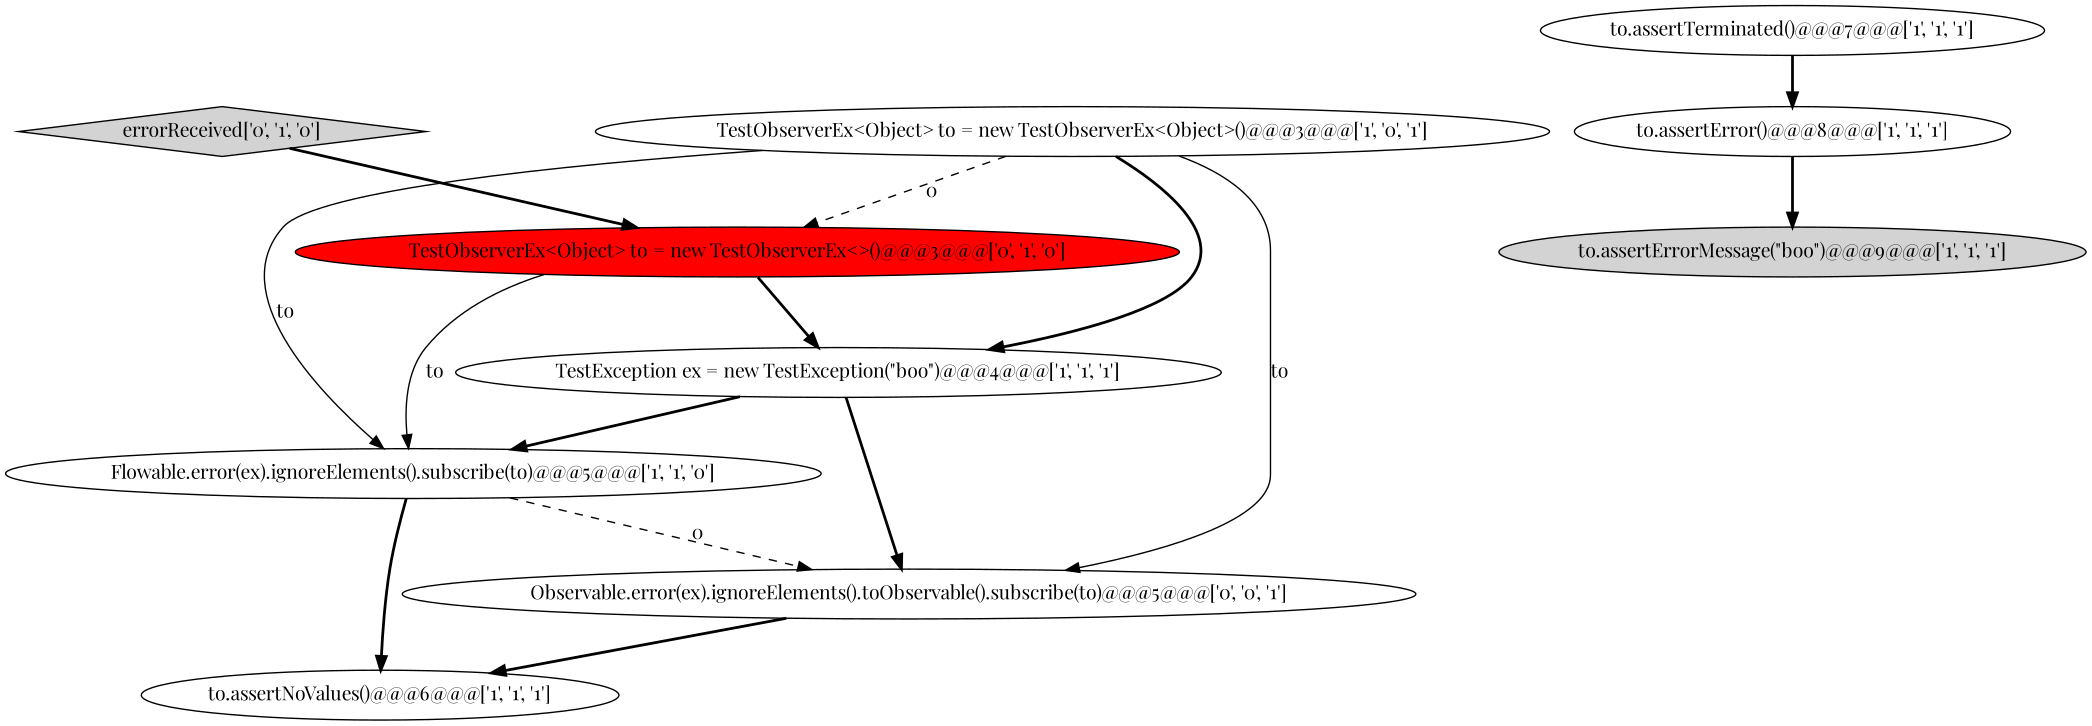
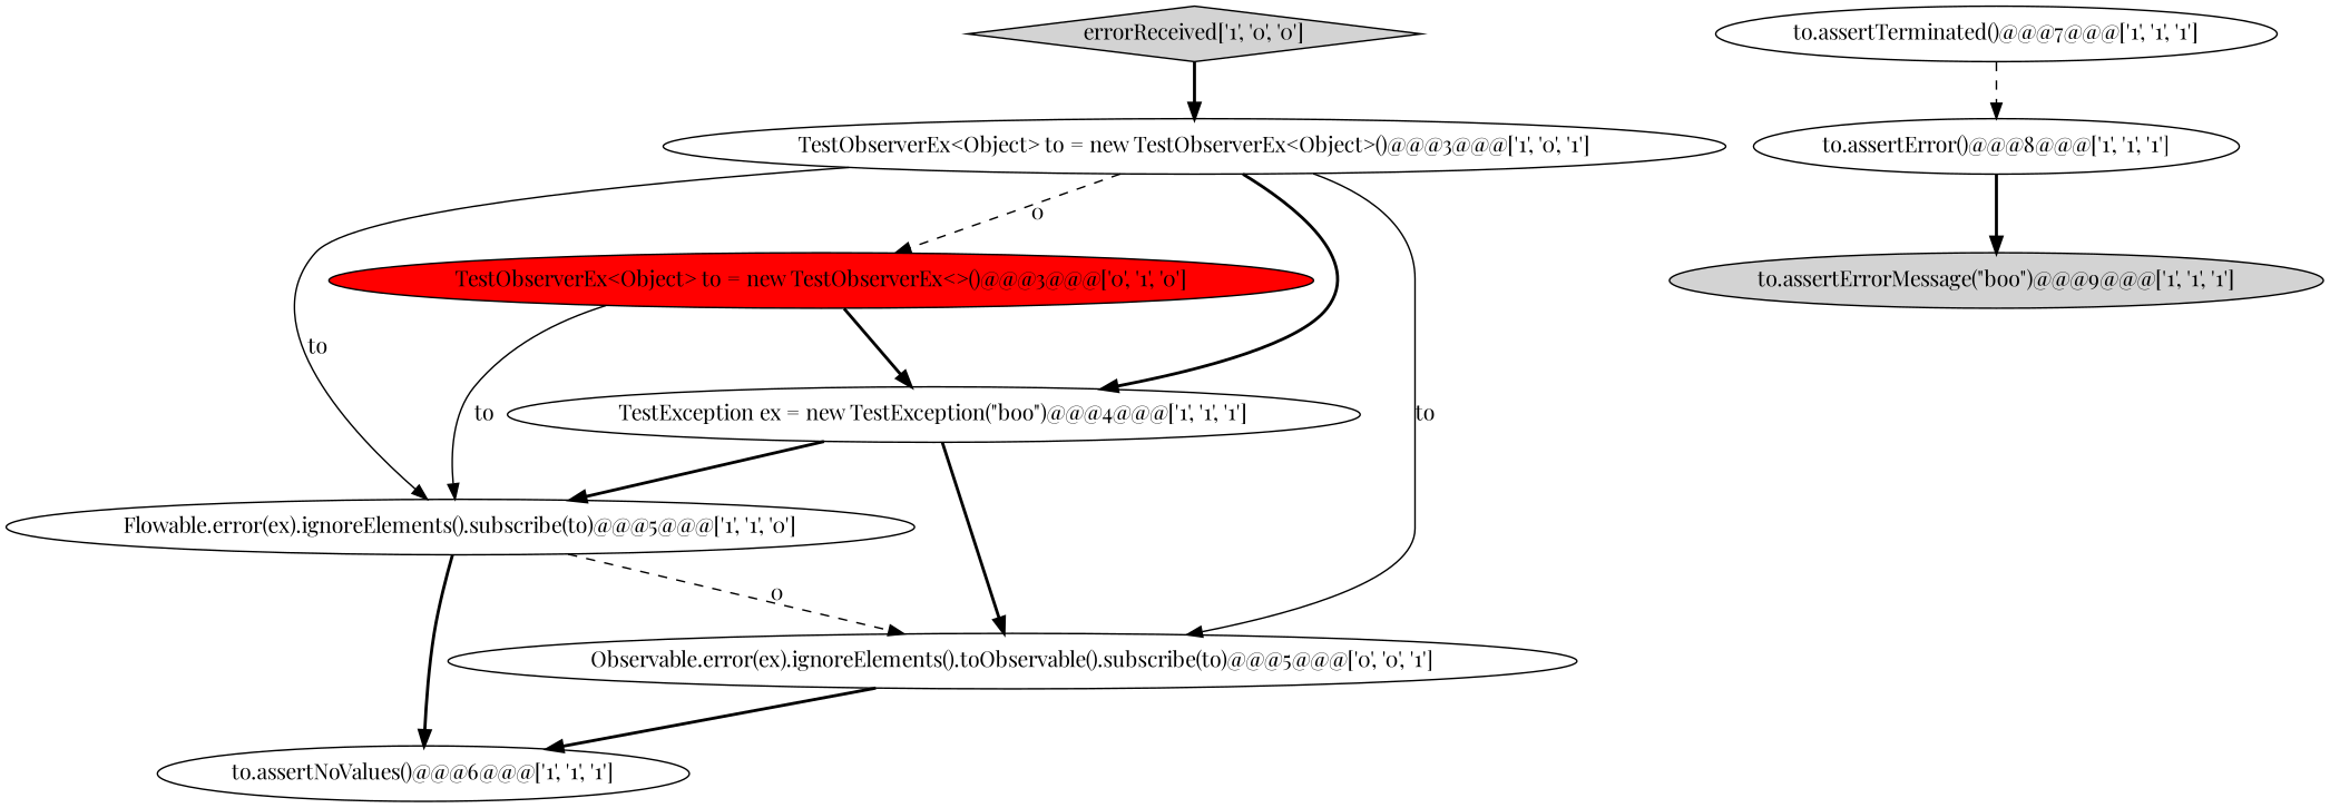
  digraph {
    fontname="Playfair Display"
    node [fillcolor=white fontname="Playfair Display" shape=ellipse style=filled]
    edge [fontname="Playfair Display" style=bold]
    n1 [label="Observable.error(ex).ignoreElements().toObservable().subscribe(to)@@@5@@@['0', '0', '1']"]
    n2 [label="to.assertNoValues()@@@6@@@['1', '1', '1']"]
+   n3 [fillcolor=lightgray label="errorReceived['1', '0', '0']" shape=diamond]
    n4 [label="TestObserverEx<Object> to = new TestObserverEx<Object>()@@@3@@@['1', '0', '1']"]
    n5 [fillcolor=red label="TestObserverEx<Object> to = new TestObserverEx<>()@@@3@@@['0', '1', '0']"]
    n6 [label="Flowable.error(ex).ignoreElements().subscribe(to)@@@5@@@['1', '1', '0']"]
    n7 [label="TestException ex = new TestException(\"boo\")@@@4@@@['1', '1', '1']"]
-   n8 [fillcolor=lightgray label="errorReceived['0', '1', '0']" shape=diamond]
    n9 [label="to.assertError()@@@8@@@['1', '1', '1']"]
    n10 [fillcolor=lightgray label="to.assertErrorMessage(\"boo\")@@@9@@@['1', '1', '1']"]
    n11 [label="to.assertTerminated()@@@7@@@['1', '1', '1']"]
    n1 -> n2
+   n3 -> n4
    n4 -> n1 [label=to style=solid]
    n4 -> n5 [label=0 style=dashed]
    n4 -> n6 [label=to style=solid]
    n4 -> n7
    n5 -> n6 [label=to style=solid]
    n5 -> n7
    n6 -> n1 [label=0 style=dashed]
    n6 -> n2
    n7 -> n1
    n7 -> n6
-   n8 -> n5
    n9 -> n10
-   n11 -> n9
+   n11 -> n9 [style=dashed]
  }
